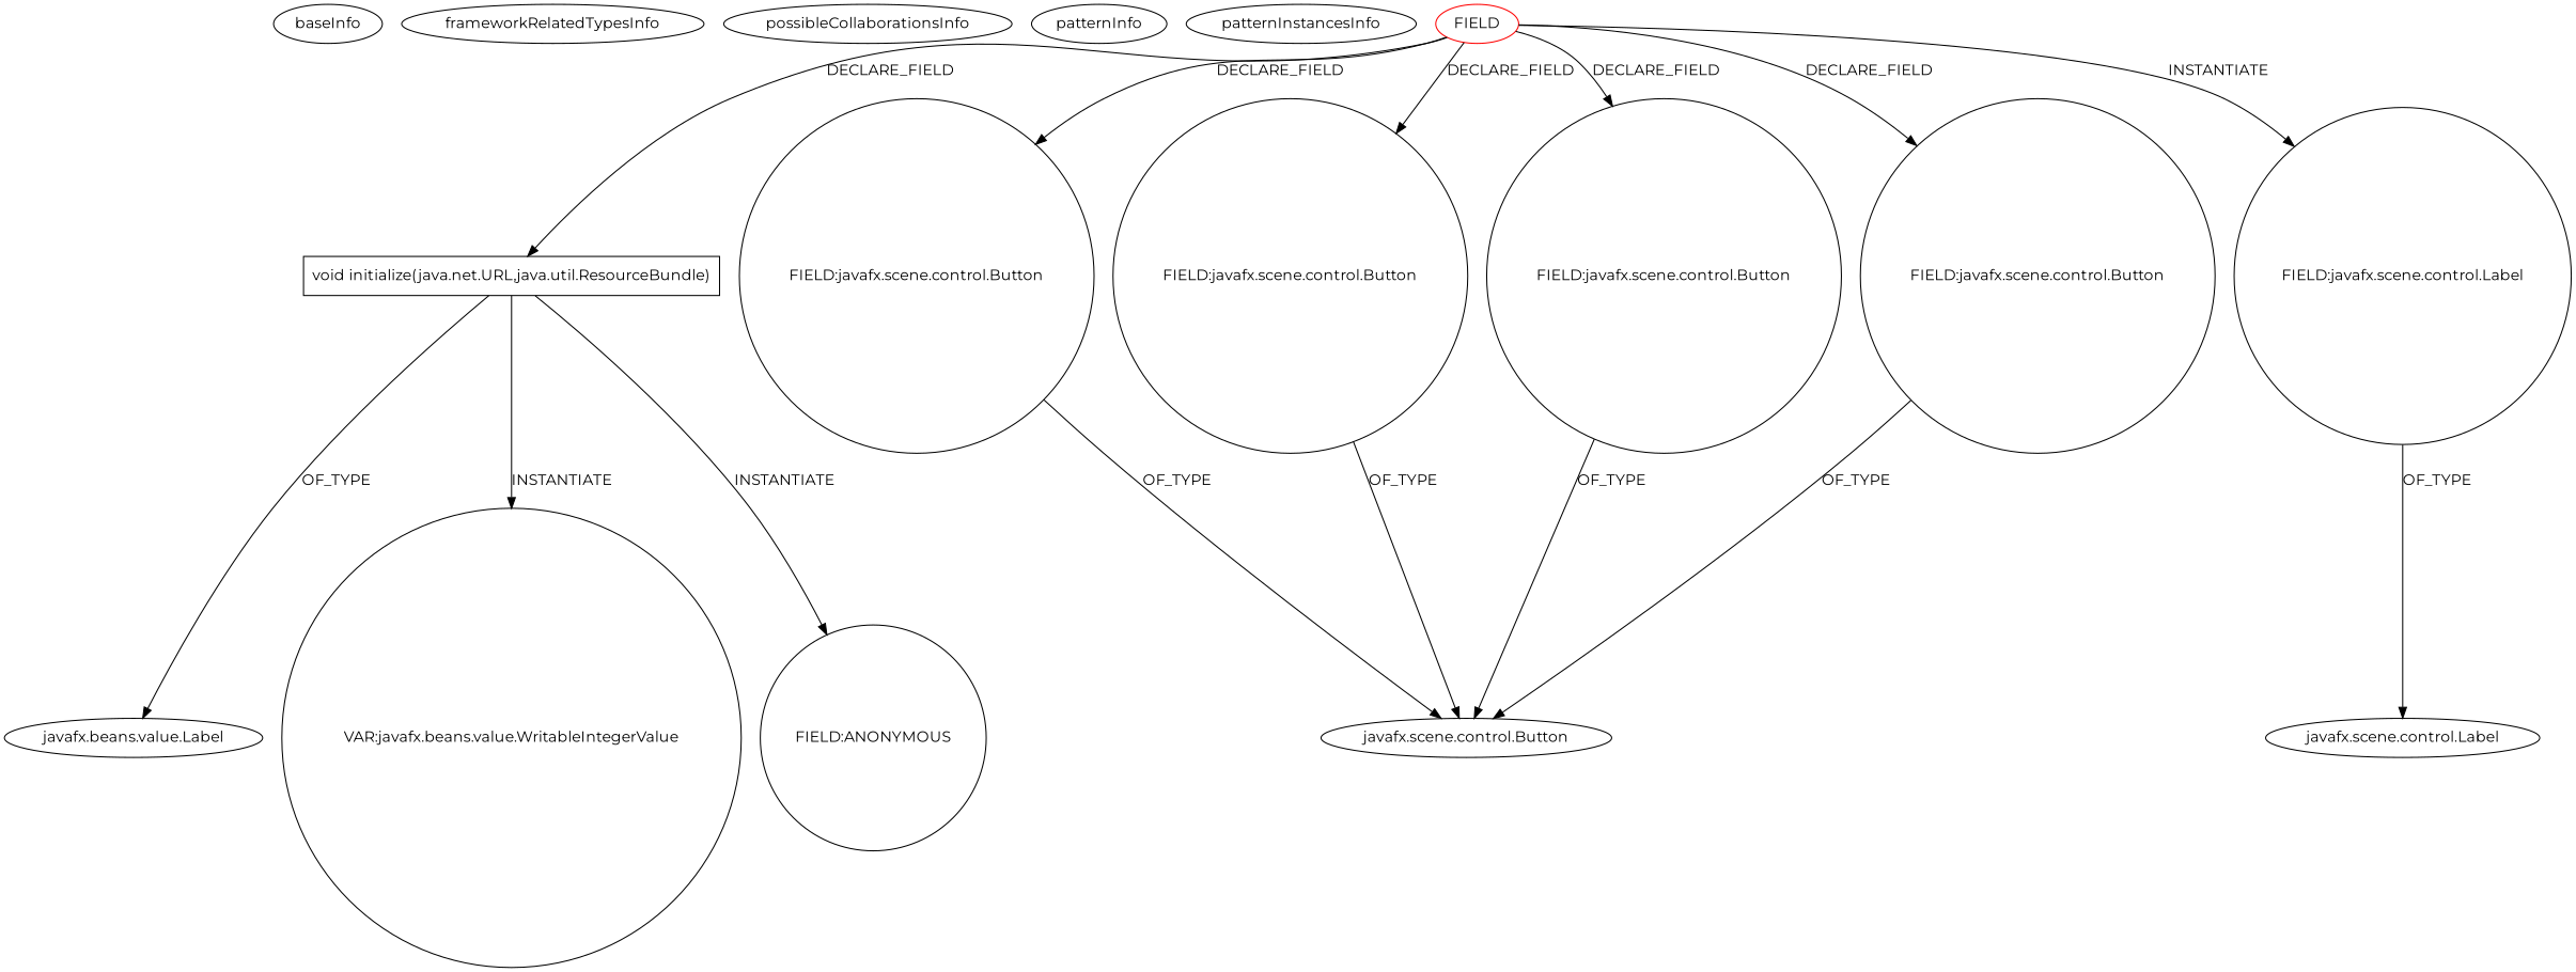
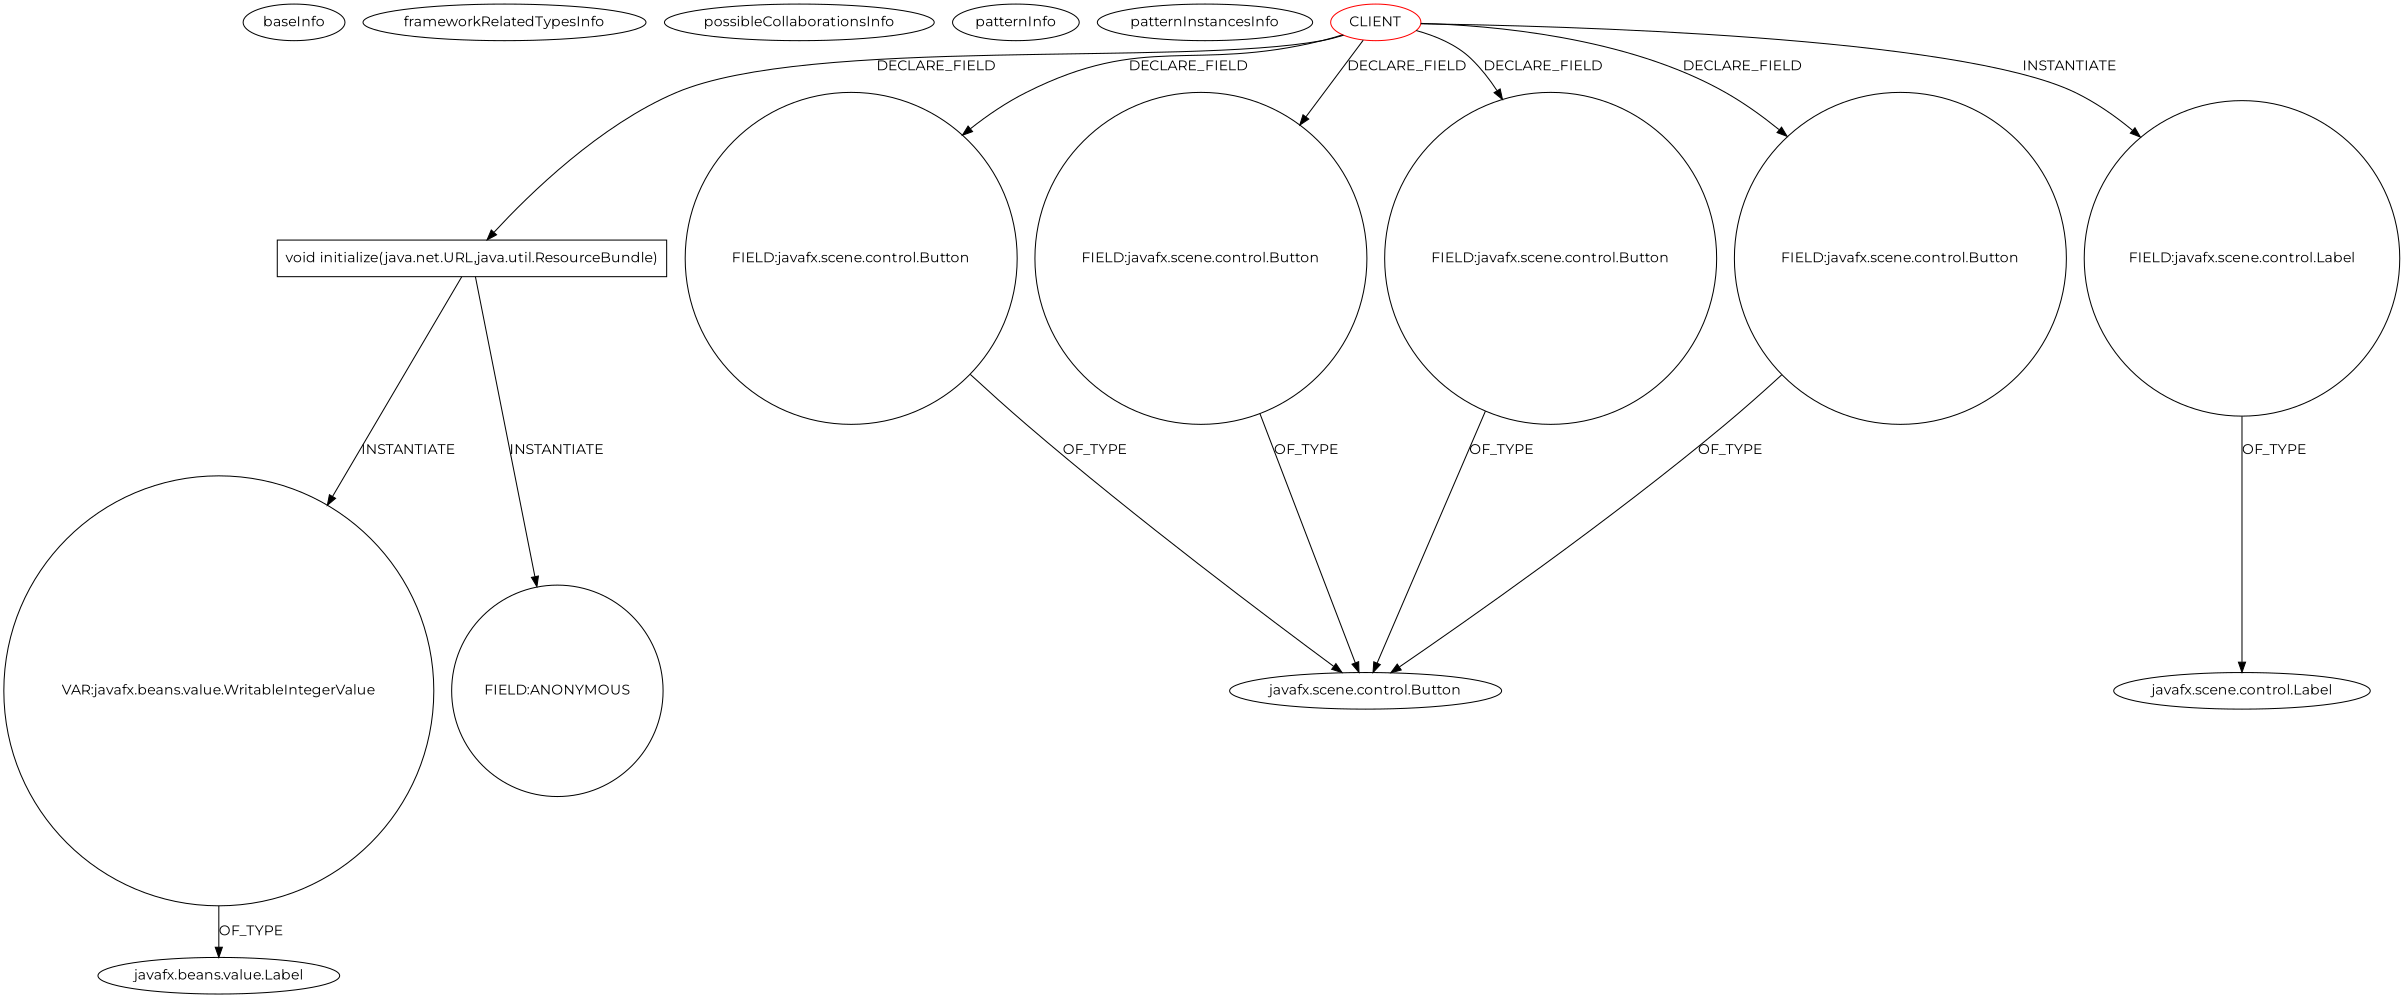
  digraph {
    fontname=Montserrat
    node [fontname=Montserrat isFrameworkType=false]
    edge [fontname=Montserrat]
    baseInfo [category=pattern graphId=2982 isAnonymous=false possibleRelation=false isFrameworkType=""]
    frameworkRelatedTypesInfo [isFrameworkType=""]
    possibleCollaborationsInfo [isFrameworkType=""]
    patternInfo [frequency=2.0 patternRootClient=0 isFrameworkType=""]
    patternInstancesInfo [0="soonzsoonz-QuickFoot~/soonzsoonz-QuickFoot/QuickFoot-master/src/application/FXMLAdoptionController.java~FXMLAdoptionController~4247" 1="bianconejo-CEFX~/bianconejo-CEFX/CEFX-master/src/cefx/CECommandeController.java~CECommandeController~2084" isFrameworkType=""]
    n6 [label="javafx.beans.value.Label" vertexType=FRAMEWORK_INTERFACE_TYPE]
    n7 [label="VAR:javafx.beans.value.WritableIntegerValue" shape=circle vertexType=VARIABLE_EXPRESION]
    n8 [label="void initialize(java.net.URL,java.util.ResourceBundle)" shape=box vertexType=OVERRIDING_METHOD_DECLARATION]
    n9 [label="FIELD:ANONYMOUS" shape=circle vertexType=VARIABLE_EXPRESION]
-   n10 [color=red label=FIELD vertexType=ROOT_CLIENT_CLASS_DECLARATION]
+   n10 [color=red label=CLIENT vertexType=ROOT_CLIENT_CLASS_DECLARATION]
    n11 [label="FIELD:javafx.scene.control.Button" shape=circle vertexType=FIELD_DECLARATION]
    n12 [label="FIELD:javafx.scene.control.Button" shape=circle vertexType=FIELD_DECLARATION]
    n13 [label="FIELD:javafx.scene.control.Button" shape=circle vertexType=FIELD_DECLARATION]
    n14 [label="FIELD:javafx.scene.control.Button" shape=circle vertexType=FIELD_DECLARATION]
    n15 [label="FIELD:javafx.scene.control.Label" shape=circle vertexType=FIELD_DECLARATION]
    n16 [label="javafx.scene.control.Button" vertexType=FRAMEWORK_CLASS_TYPE]
    n17 [label="javafx.scene.control.Label" vertexType=FRAMEWORK_CLASS_TYPE]
-   n8 -> n6 [label=OF_TYPE]
+   n7 -> n6 [label=OF_TYPE]
    n8 -> n7 [label=INSTANTIATE]
    n8 -> n9 [label=INSTANTIATE]
    n10 -> n8 [label=DECLARE_FIELD]
    n10 -> n11 [label=DECLARE_FIELD]
    n10 -> n12 [label=DECLARE_FIELD]
    n10 -> n13 [label=DECLARE_FIELD]
    n10 -> n14 [label=DECLARE_FIELD]
    n10 -> n15 [label=INSTANTIATE]
    n11 -> n16 [label=OF_TYPE]
    n12 -> n16 [label=OF_TYPE]
    n13 -> n16 [label=OF_TYPE]
    n14 -> n16 [label=OF_TYPE]
    n15 -> n17 [label=OF_TYPE]
  }
